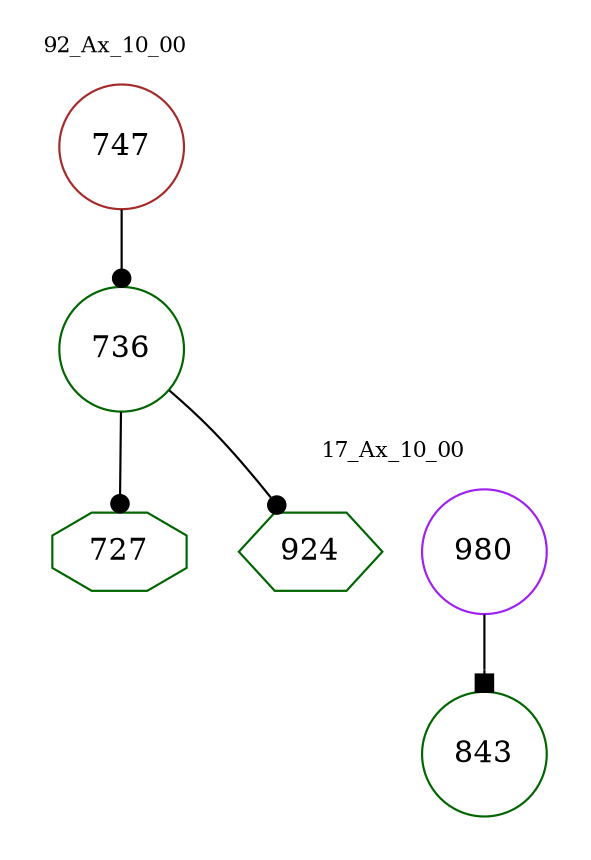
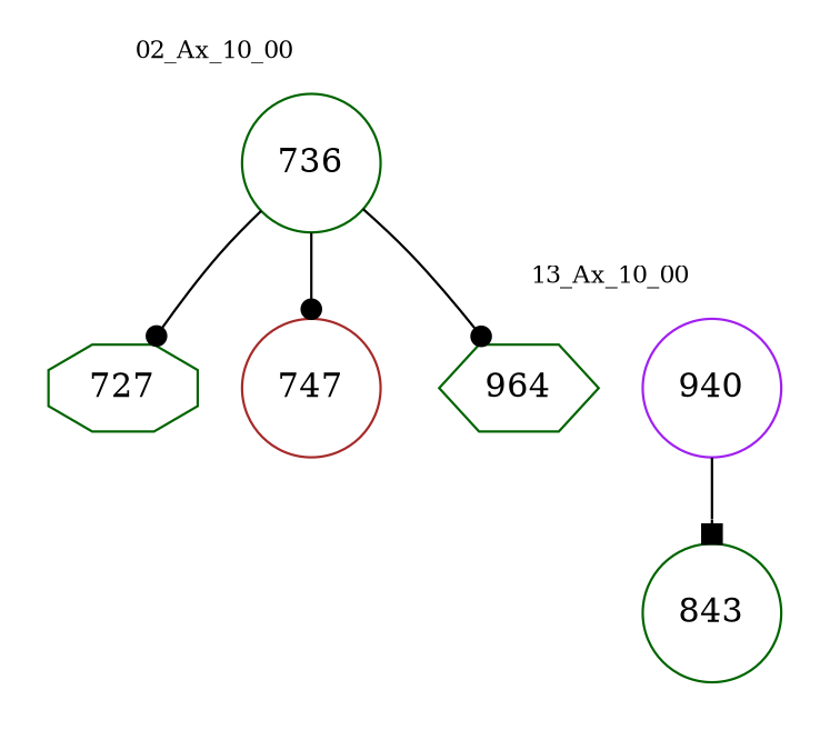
  digraph {
    node [color=darkgreen shape=circle]
    edge [arrowhead=dot color=black]
-   n1 [color=purple label=980]
-   n2 [label=924 shape=hexagon]
+   n1 [color=purple label=940]
+   n2 [label=964 shape=hexagon]
    n3 [label=843]
    n4 [label=736]
    n5 [label=727 shape=octagon]
    n6 [color=brown label=747]
    subgraph cluster_1 {
      color=white
      fontsize=10
-     label="17_Ax_10_00"
+     label="13_Ax_10_00"
      n1
      n2
      n3
    }
    subgraph cluster_2 {
      color=white
      fontsize=10
-     label="92_Ax_10_00"
+     label="02_Ax_10_00"
      n4
      n5
      n6
    }
    n1 -> n3 [arrowhead=box]
    n4 -> n2
    n4 -> n5
-   n6 -> n4
+   n4 -> n6
  }
